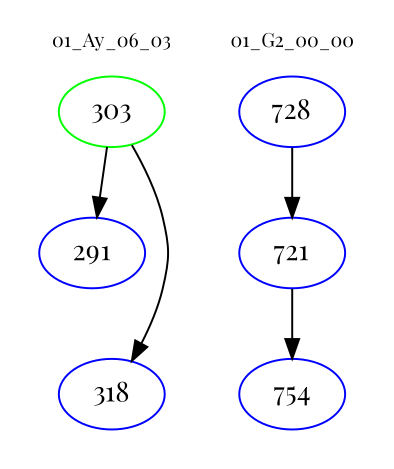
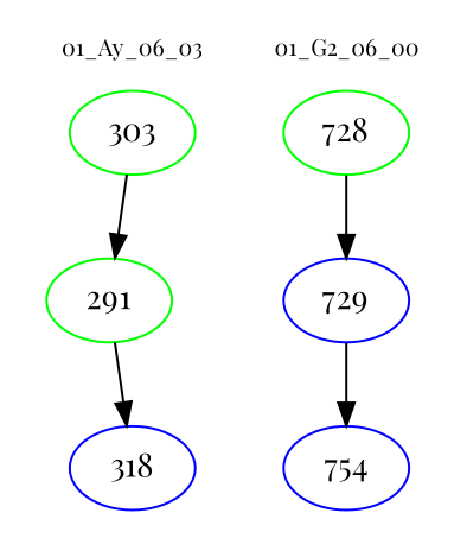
  digraph {
    fontname="Playfair Display"
    node [color=blue fontname="Playfair Display"]
    edge [color=black fontname="Playfair Display"]
    n1 [color=green label=303]
-   n2 [label=291]
+   n2 [color=green label=291]
    n3 [label=318]
-   n4 [label=728]
-   n5 [label=721]
+   n4 [color=green label=728]
+   n5 [label=729]
    n6 [label=754]
    subgraph cluster_1 {
      color=white
      fontsize=10
      label="01_Ay_06_03"
      n1
      n2
      n3
    }
    subgraph cluster_2 {
      color=white
      fontsize=10
-     label="01_G2_00_00"
+     label="01_G2_06_00"
      n4
      n5
      n6
    }
    n1 -> n2
-   n1 -> n3
+   n2 -> n3
    n4 -> n5
    n5 -> n6
  }
